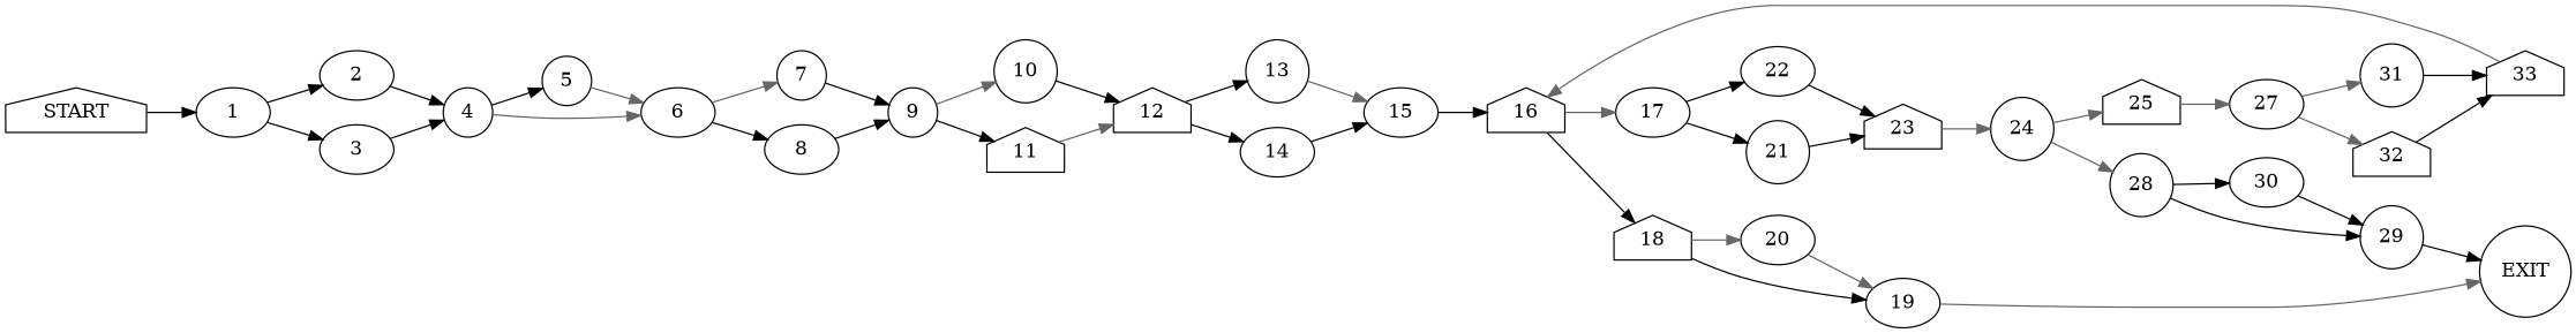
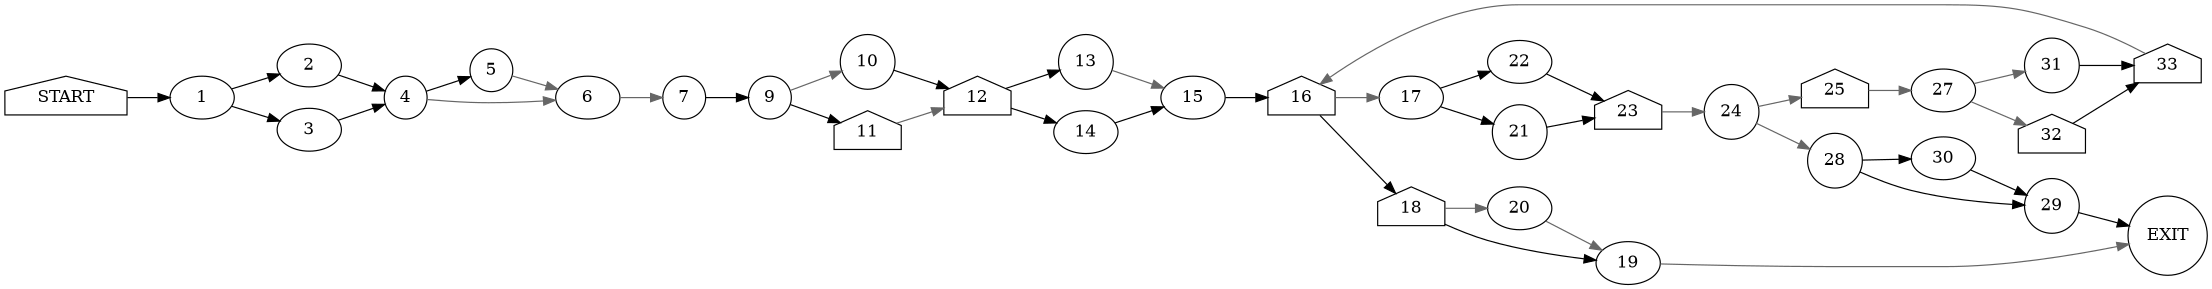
  digraph {
    rankdir=LR
    node [shape=ellipse]
    edge [color=black]
    n1 [label=START shape=house]
    1
    2
    3
    n5 [label=EXIT shape=circle]
    4 [shape=circle]
    5 [shape=circle]
    6
    7 [shape=circle]
-   8
    9 [shape=circle]
    10 [shape=circle]
    11 [shape=house]
    12 [shape=house]
    13 [shape=circle]
    14
    15
    16 [shape=house]
    17
    18 [shape=house]
    21 [shape=circle]
    22
    19
    20
    23 [shape=house]
    24 [shape=circle]
    25 [shape=house]
    28 [shape=circle]
    27
    29 [shape=circle]
    30
    31 [shape=circle]
    32 [shape=house]
    33 [shape=house]
    n1 -> 1
    1 -> 2
    1 -> 3
    2 -> 4
    3 -> 4
    4 -> 5
    4 -> 6 [color=gray40]
    5 -> 6 [color=gray40]
    6 -> 7 [color=gray40]
-   6 -> 8
    7 -> 9
-   8 -> 9
    9 -> 10 [color=gray40]
    9 -> 11
    10 -> 12
    11 -> 12 [color=gray40]
    12 -> 13
    12 -> 14
    13 -> 15 [color=gray40]
    14 -> 15
    15 -> 16
    16 -> 17 [color=gray40]
    16 -> 18
    17 -> 21
    17 -> 22
    18 -> 19
    18 -> 20 [color=gray40]
    21 -> 23
    22 -> 23
    19 -> n5 [color=gray40]
    20 -> 19 [color=gray40]
    23 -> 24 [color=gray40]
    24 -> 25 [color=gray40]
    24 -> 28 [color=gray40]
    25 -> 27 [color=gray40]
    28 -> 29
    28 -> 30
    27 -> 31 [color=gray40]
    27 -> 32 [color=gray40]
    29 -> n5
    30 -> 29
    31 -> 33
    32 -> 33
    33 -> 16 [color=gray40]
  }
